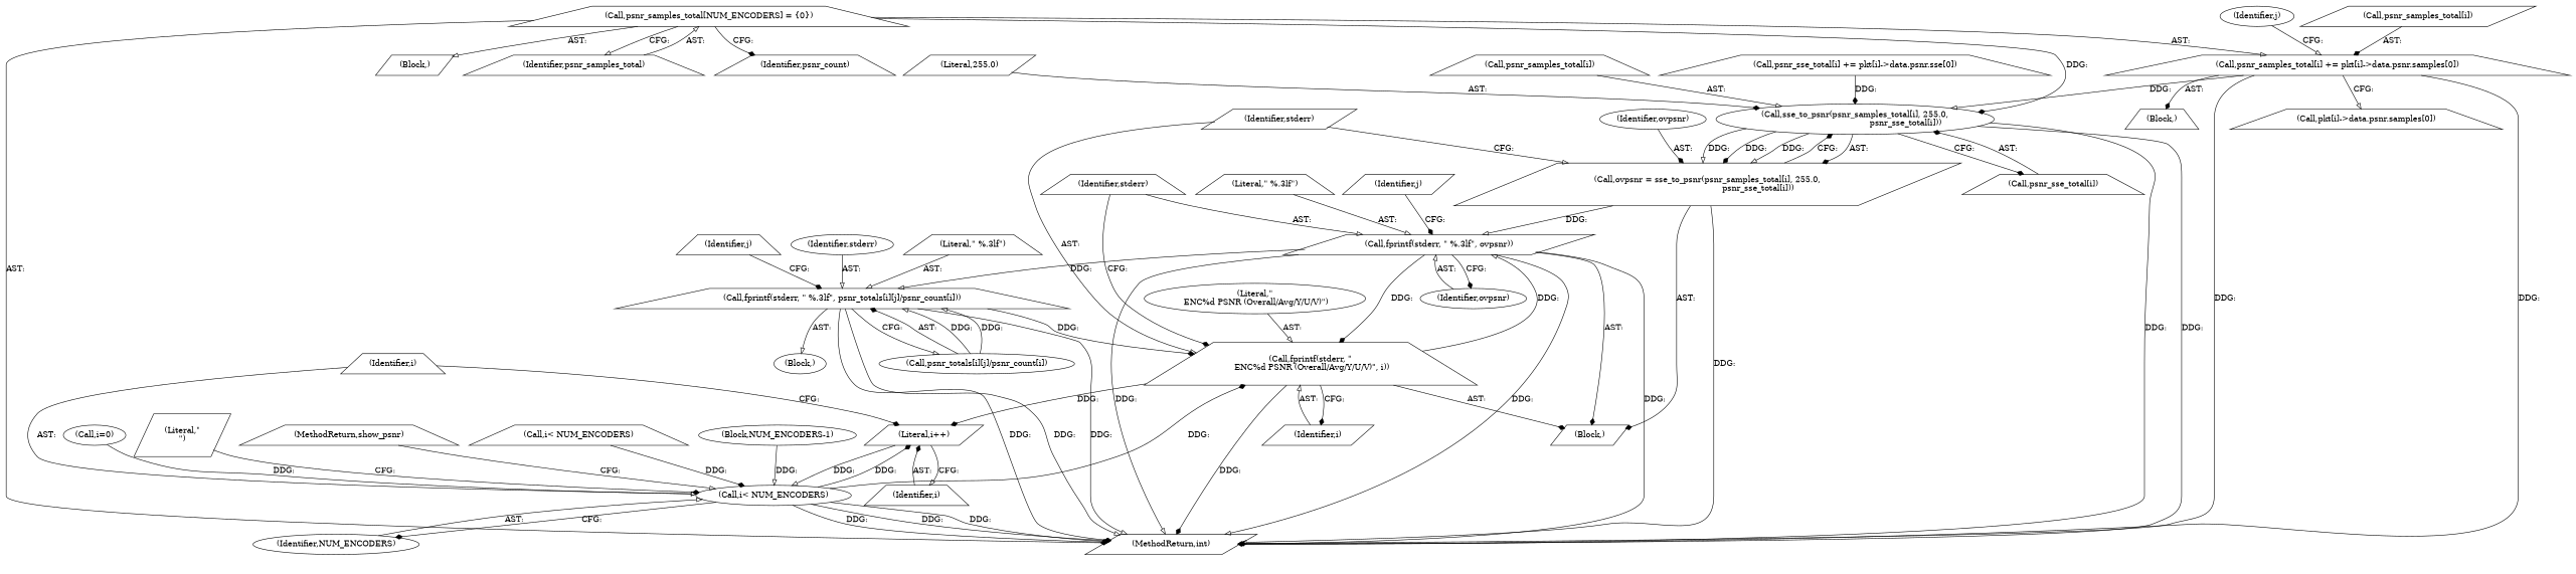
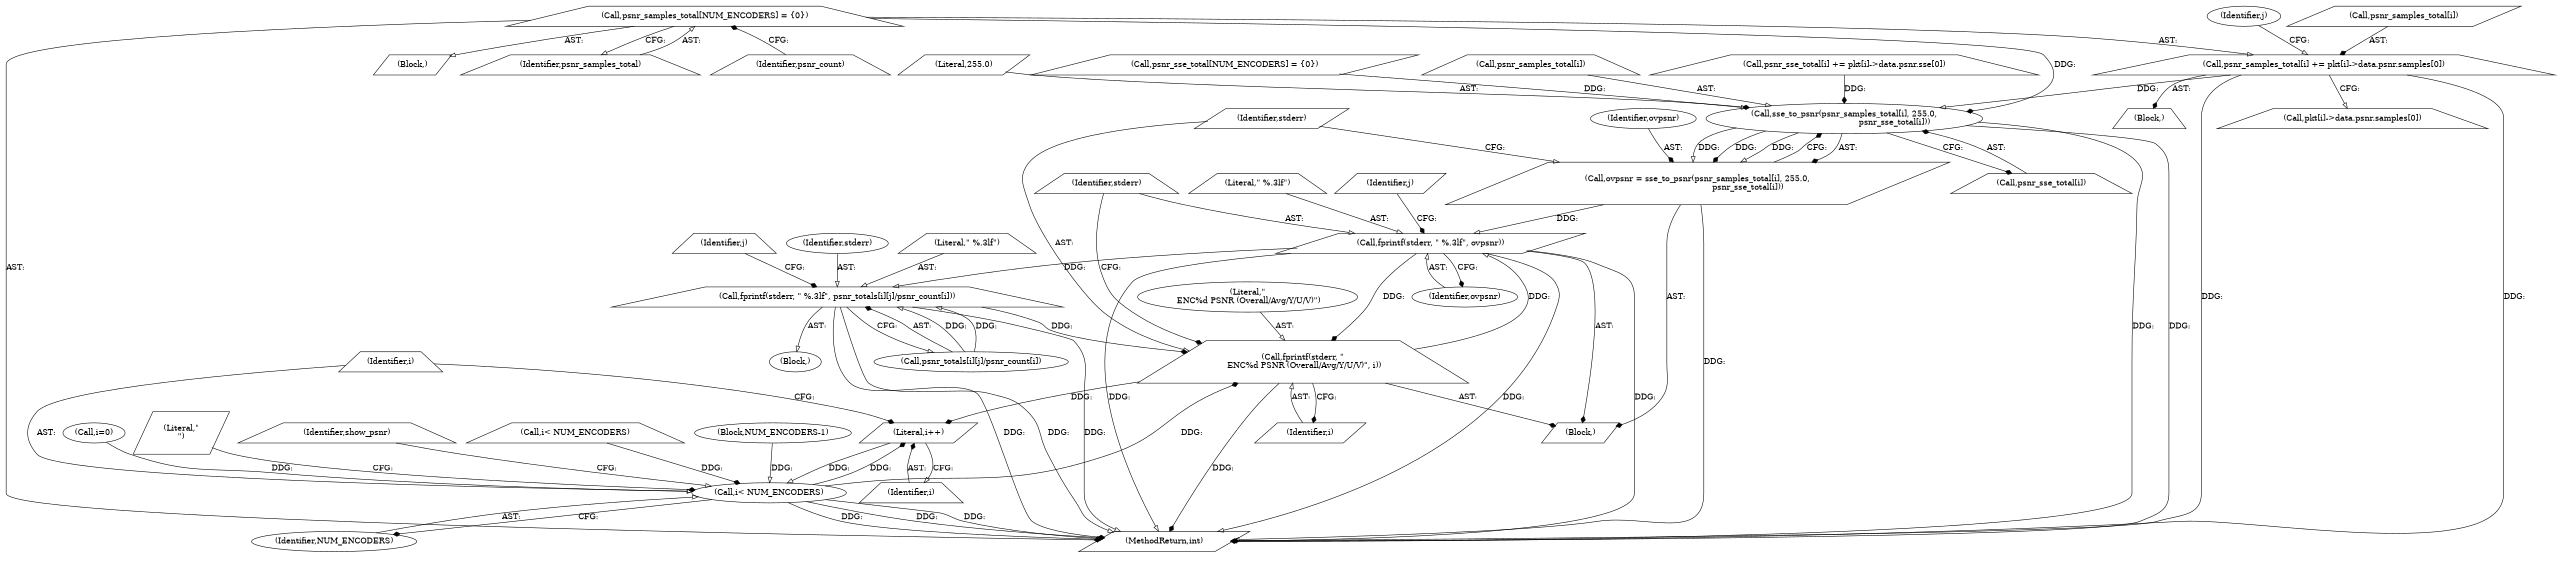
  digraph {
    node [shape=trapezium]
    edge [arrowhead=onormal]
    n1 [label="(Call,psnr_samples_total[i] += pkt[i]->data.psnr.samples[0])"]
    n2 [label="(Call,sse_to_psnr(psnr_samples_total[i], 255.0,\n                                        psnr_sse_total[i]))" shape=ellipse]
    n3 [label="(Call,pkt[i]->data.psnr.samples[0])"]
    n4 [label="(Block,)"]
    n5 [label="(MethodReturn,int)" shape=parallelogram]
    n6 [label="(Call,ovpsnr = sse_to_psnr(psnr_samples_total[i], 255.0,\n                                        psnr_sse_total[i]))" shape=parallelogram]
    n7 [label="(Call,psnr_sse_total[i])"]
    n8 [label="(Call,psnr_samples_total[NUM_ENCODERS] = {0})"]
    n9 [label="(Block,)" shape=parallelogram]
    n10 [label="(Identifier,psnr_samples_total)"]
    n11 [label="(Call,fprintf(stderr, \" %.3lf\", ovpsnr))" shape=parallelogram]
    n12 [label="(Block,)" shape=parallelogram]
    n13 [label="(Call,fprintf(stderr, \"\n ENC%d PSNR (Overall/Avg/Y/U/V)\", i))"]
    n14 [label="(Call,fprintf(stderr, \" %.3lf\", psnr_totals[i][j]/psnr_count[i]))"]
    n15 [label="(Identifier,ovpsnr)" shape=ellipse]
    n16 [label="(Literal,i++)" shape=parallelogram]
    n17 [label="(Identifier,i)" shape=parallelogram]
    n18 [label="(Call,psnr_totals[i][j]/psnr_count[i])" shape=ellipse]
    n19 [label="(Block,)" shape=ellipse]
    n20 [label="(Call,i< NUM_ENCODERS)" shape=ellipse]
    n21 [label="(Identifier,i)"]
    n22 [label="(Identifier,NUM_ENCODERS)" shape=ellipse]
    n23 [label="(Identifier,stderr)" shape=ellipse]
    n24 [label="(Literal,255.0)" shape=parallelogram]
    n25 [label="(Literal,\" %.3lf\")"]
    n26 [label="(Identifier,stderr)"]
    n27 [label="(Identifier,j)" shape=parallelogram]
+   n28 [label="(Call,psnr_sse_total[NUM_ENCODERS] = {0})" shape=parallelogram]
    n29 [label="(Identifier,ovpsnr)" shape=ellipse]
    n30 [label="(Call,psnr_samples_total[i])"]
    n31 [label="(Identifier,stderr)" shape=parallelogram]
    n32 [label="(Call,psnr_sse_total[i] += pkt[i]->data.psnr.sse[0])"]
    n33 [label="(Identifier,i)"]
    n34 [label="(Literal,\" %.3lf\")"]
    n35 [label="(Call,i=0)" shape=ellipse]
    n36 [label="(Identifier,psnr_count)"]
    n37 [label="(Identifier,j)"]
    n38 [label="(Literal,\"\n\")" shape=parallelogram]
    n39 [label="(Identifier,j)" shape=ellipse]
    n40 [label="(Literal,\"\n ENC%d PSNR (Overall/Avg/Y/U/V)\")" shape=ellipse]
-   n41 [label="(MethodReturn,show_psnr)"]
+   n41 [label="(Identifier,show_psnr)"]
    n42 [label="(Call,i< NUM_ENCODERS)"]
    n43 [label="(Block,NUM_ENCODERS-1)" shape=ellipse]
    n44 [label="(Call,psnr_samples_total[i])" shape=parallelogram]
    n1 -> n2 [label="DDG: "]
    n1 -> n3 [label="CFG: "]
    n1 -> n4 [arrowhead=diamond label="AST: "]
    n1 -> n5 [label="DDG: "]
    n1 -> n5 [label="DDG: "]
    n2 -> n5 [arrowhead=diamond label="DDG: "]
    n2 -> n5 [arrowhead=diamond label="DDG: "]
    n2 -> n6 [arrowhead=diamond label="AST: "]
    n2 -> n6 [label="DDG: "]
    n2 -> n6 [arrowhead=diamond label="DDG: "]
    n2 -> n6 [label="DDG: "]
    n2 -> n7 [arrowhead=diamond label="CFG: "]
    n6 -> n2 [arrowhead=diamond label="CFG: "]
    n6 -> n5 [label="DDG: "]
    n6 -> n11 [label="DDG: "]
    n6 -> n12 [arrowhead=diamond label="AST: "]
    n7 -> n2 [arrowhead=diamond label="AST: "]
    n8 -> n1 [label="AST: "]
    n8 -> n2 [arrowhead=diamond label="DDG: "]
    n8 -> n5 [arrowhead=diamond label="AST: "]
    n8 -> n9 [label="AST: "]
    n8 -> n10 [label="CFG: "]
    n10 -> n8 [label="AST: "]
    n11 -> n5 [label="DDG: "]
    n11 -> n5 [label="DDG: "]
    n11 -> n5 [label="DDG: "]
    n11 -> n12 [arrowhead=diamond label="AST: "]
    n11 -> n13 [arrowhead=diamond label="DDG: "]
    n11 -> n14 [label="DDG: "]
    n11 -> n15 [arrowhead=diamond label="CFG: "]
    n13 -> n5 [arrowhead=diamond label="DDG: "]
    n13 -> n11 [label="DDG: "]
    n13 -> n12 [arrowhead=diamond label="AST: "]
    n13 -> n16 [arrowhead=diamond label="DDG: "]
    n13 -> n17 [arrowhead=diamond label="CFG: "]
    n14 -> n5 [label="DDG: "]
    n14 -> n5 [arrowhead=diamond label="DDG: "]
    n14 -> n5 [label="DDG: "]
    n14 -> n13 [arrowhead=diamond label="DDG: "]
    n14 -> n18 [label="CFG: "]
    n14 -> n19 [label="AST: "]
    n15 -> n11 [label="AST: "]
    n16 -> n20 [label="DDG: "]
    n16 -> n21 [label="CFG: "]
    n17 -> n13 [label="AST: "]
    n18 -> n14 [arrowhead=diamond label="AST: "]
    n18 -> n14 [label="DDG: "]
    n18 -> n14 [label="DDG: "]
    n20 -> n5 [arrowhead=diamond label="DDG: "]
    n20 -> n5 [label="DDG: "]
    n20 -> n5 [label="DDG: "]
    n20 -> n13 [arrowhead=diamond label="DDG: "]
    n20 -> n16 [arrowhead=diamond label="DDG: "]
    n20 -> n22 [arrowhead=diamond label="CFG: "]
    n21 -> n16 [arrowhead=diamond label="AST: "]
    n22 -> n20 [label="AST: "]
    n23 -> n14 [label="AST: "]
    n24 -> n2 [arrowhead=diamond label="AST: "]
    n25 -> n14 [label="AST: "]
    n26 -> n11 [label="AST: "]
    n26 -> n13 [arrowhead=diamond label="CFG: "]
    n27 -> n11 [arrowhead=diamond label="CFG: "]
+   n28 -> n2 [label="DDG: "]
    n29 -> n6 [arrowhead=diamond label="AST: "]
    n30 -> n2 [label="AST: "]
    n31 -> n6 [label="CFG: "]
    n31 -> n13 [label="AST: "]
    n32 -> n2 [arrowhead=diamond label="DDG: "]
    n33 -> n16 [arrowhead=diamond label="CFG: "]
    n33 -> n20 [label="AST: "]
    n34 -> n11 [label="AST: "]
    n35 -> n20 [label="DDG: "]
-   n8 -> n36 [arrowhead=diamond label="CFG: "]
+   n36 -> n8 [arrowhead=diamond label="CFG: "]
    n37 -> n14 [arrowhead=diamond label="CFG: "]
    n38 -> n20 [arrowhead=diamond label="CFG: "]
    n39 -> n1 [label="CFG: "]
    n40 -> n13 [label="AST: "]
    n41 -> n20 [label="CFG: "]
    n42 -> n20 [arrowhead=diamond label="DDG: "]
    n43 -> n20 [label="DDG: "]
    n44 -> n1 [arrowhead=diamond label="AST: "]
  }
